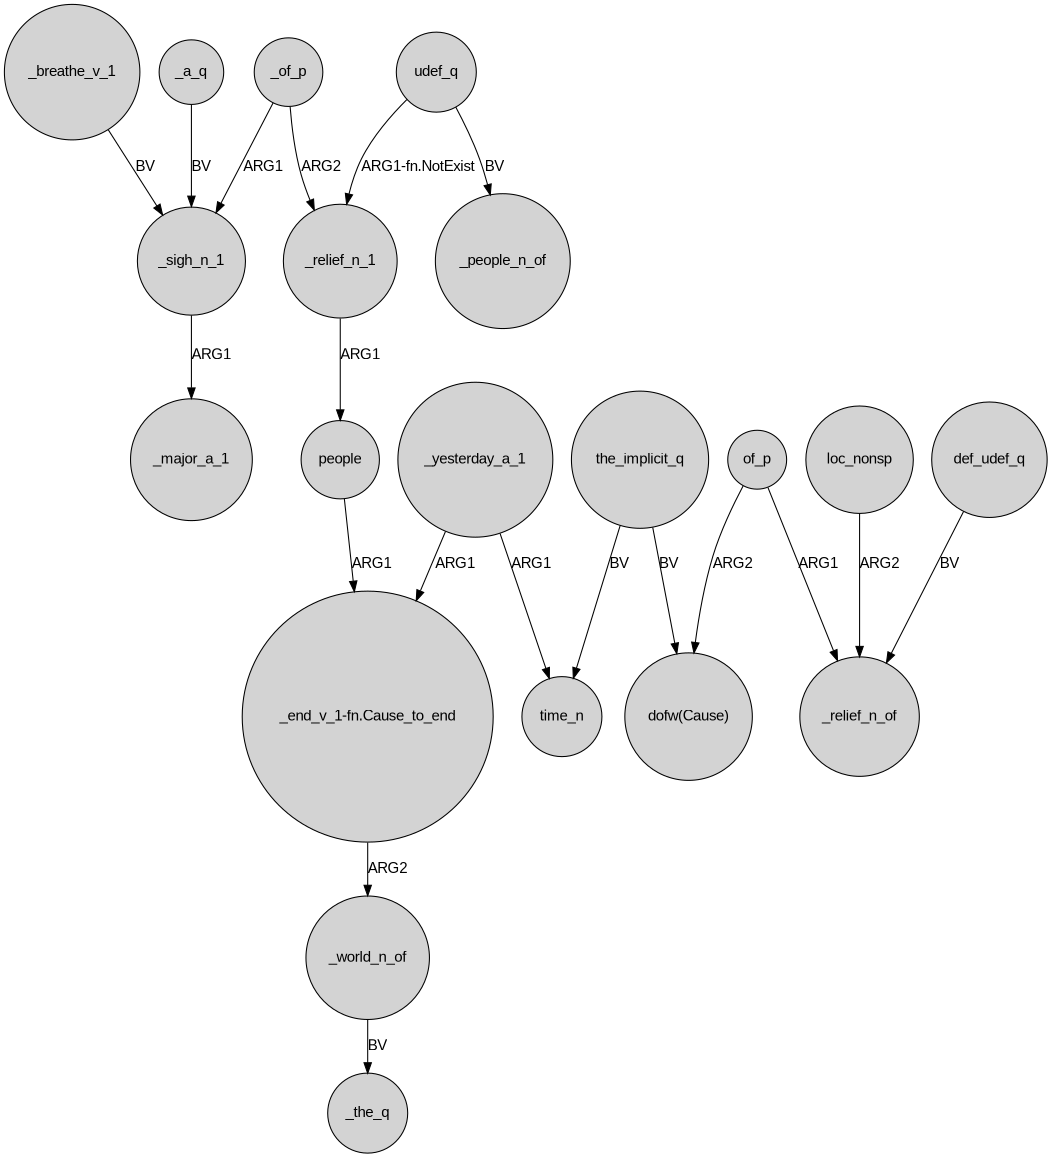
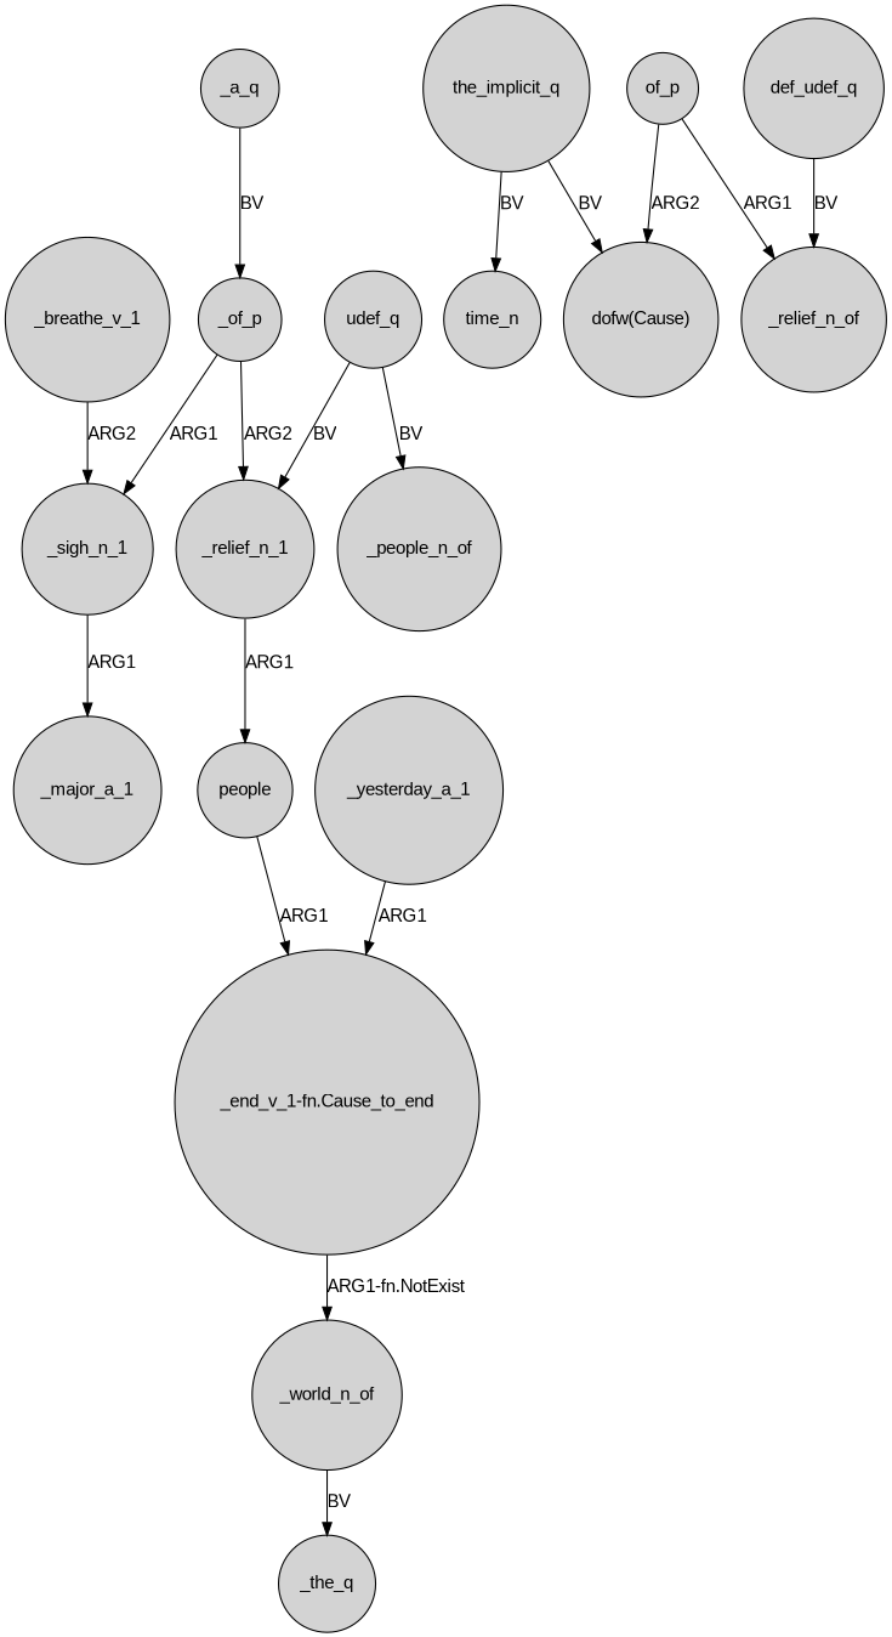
  digraph {
    fontname="Liberation Sans"
    node [fontname="Liberation Sans" shape=circle style=filled]
    edge [fontname="Liberation Sans"]
    _of_p
    _sigh_n_1
    _relief_n_1
    _major_a_1
    n5 [label=people]
    _yesterday_a_1
    time_n
    "_end_v_1-fn.Cause_to_end"
    n9 [label=_relief_n_of]
-   loc_nonsp
    _world_n_of
    _a_q
    udef_q
    _people_n_of
    of_p
    n16 [label="dofw(Cause)"]
    n17 [label=the_implicit_q]
    _the_q
    n19 [label=def_udef_q]
    _breathe_v_1
    _of_p -> _sigh_n_1 [label=ARG1]
    _of_p -> _relief_n_1 [label=ARG2]
    _sigh_n_1 -> _major_a_1 [label=ARG1]
    _relief_n_1 -> n5 [label=ARG1]
    n5 -> "_end_v_1-fn.Cause_to_end" [label=ARG1]
-   _yesterday_a_1 -> time_n [label=ARG1]
    _yesterday_a_1 -> "_end_v_1-fn.Cause_to_end" [label=ARG1]
-   "_end_v_1-fn.Cause_to_end" -> _world_n_of [label=ARG2]
-   loc_nonsp -> n9 [label=ARG2]
+   "_end_v_1-fn.Cause_to_end" -> _world_n_of [label="ARG1-fn.NotExist"]
    _world_n_of -> _the_q [label=BV]
-   _a_q -> _sigh_n_1 [label=BV]
-   udef_q -> _relief_n_1 [label="ARG1-fn.NotExist"]
+   _a_q -> _of_p [label=BV]
+   udef_q -> _relief_n_1 [label=BV]
    udef_q -> _people_n_of [label=BV]
    of_p -> n9 [label=ARG1]
    of_p -> n16 [label=ARG2]
    n17 -> time_n [label=BV]
    n17 -> n16 [label=BV]
    n19 -> n9 [label=BV]
-   _breathe_v_1 -> _sigh_n_1 [label=BV]
+   _breathe_v_1 -> _sigh_n_1 [label=ARG2]
  }
